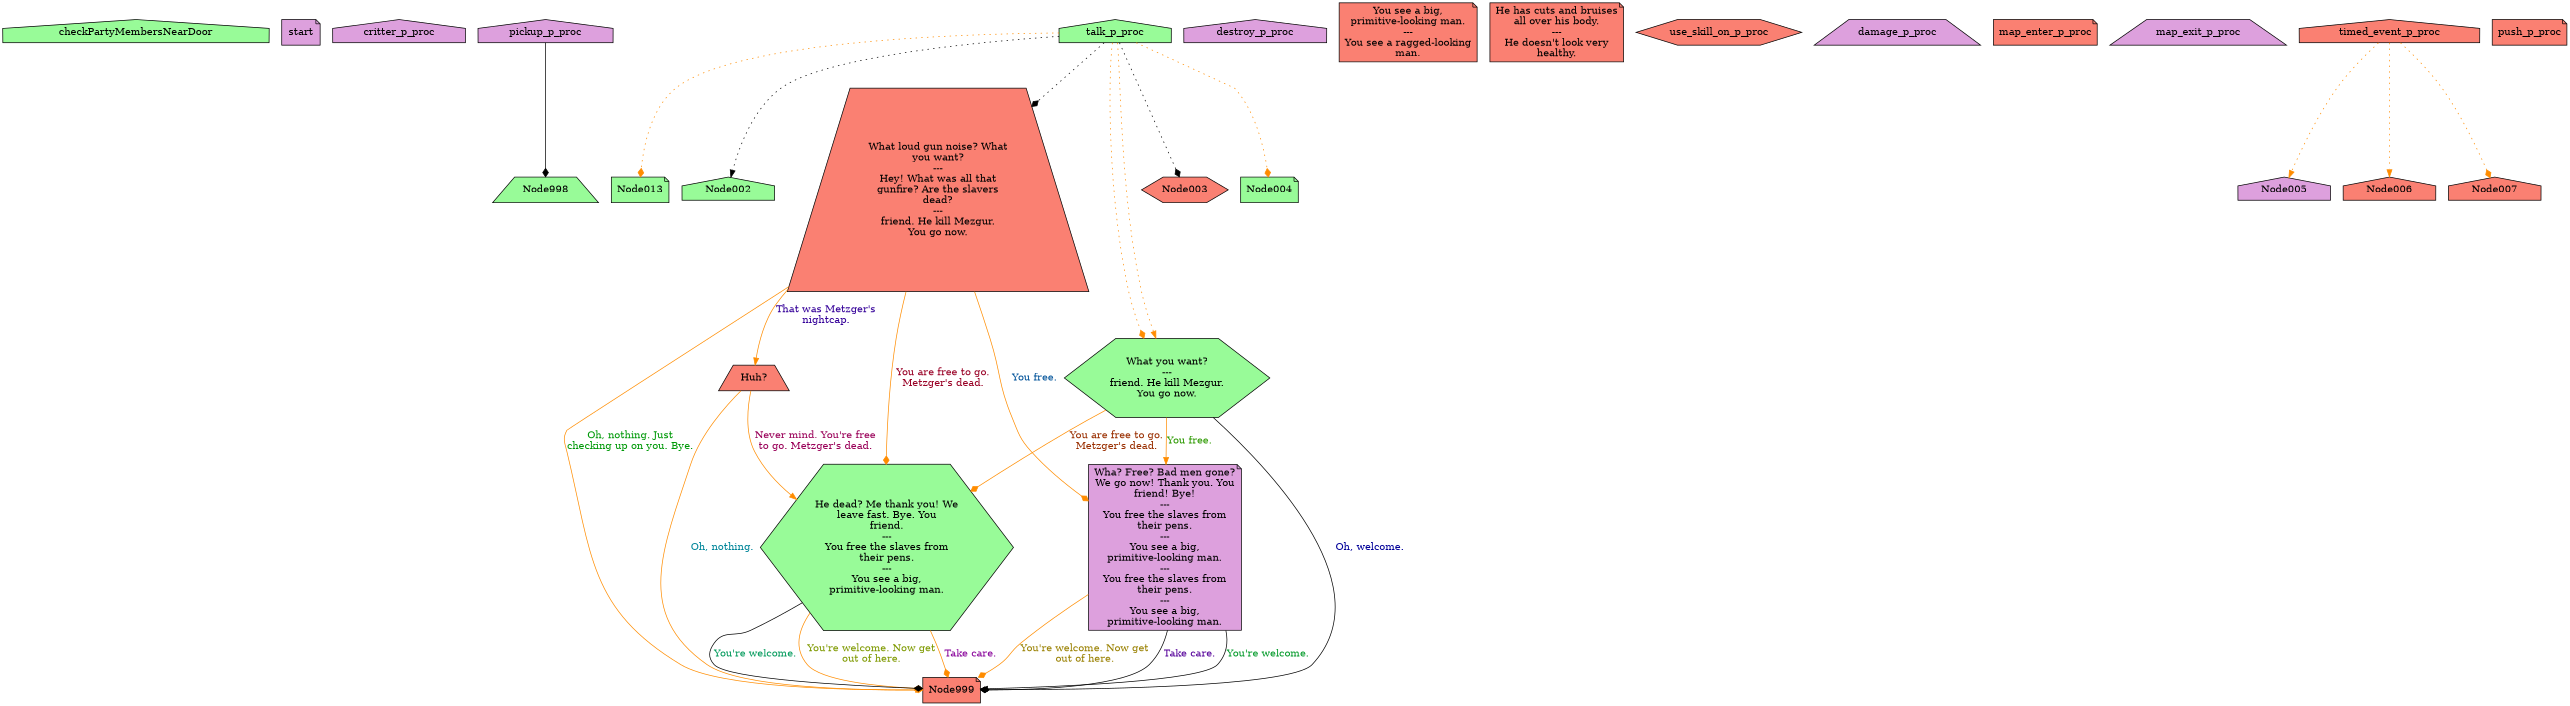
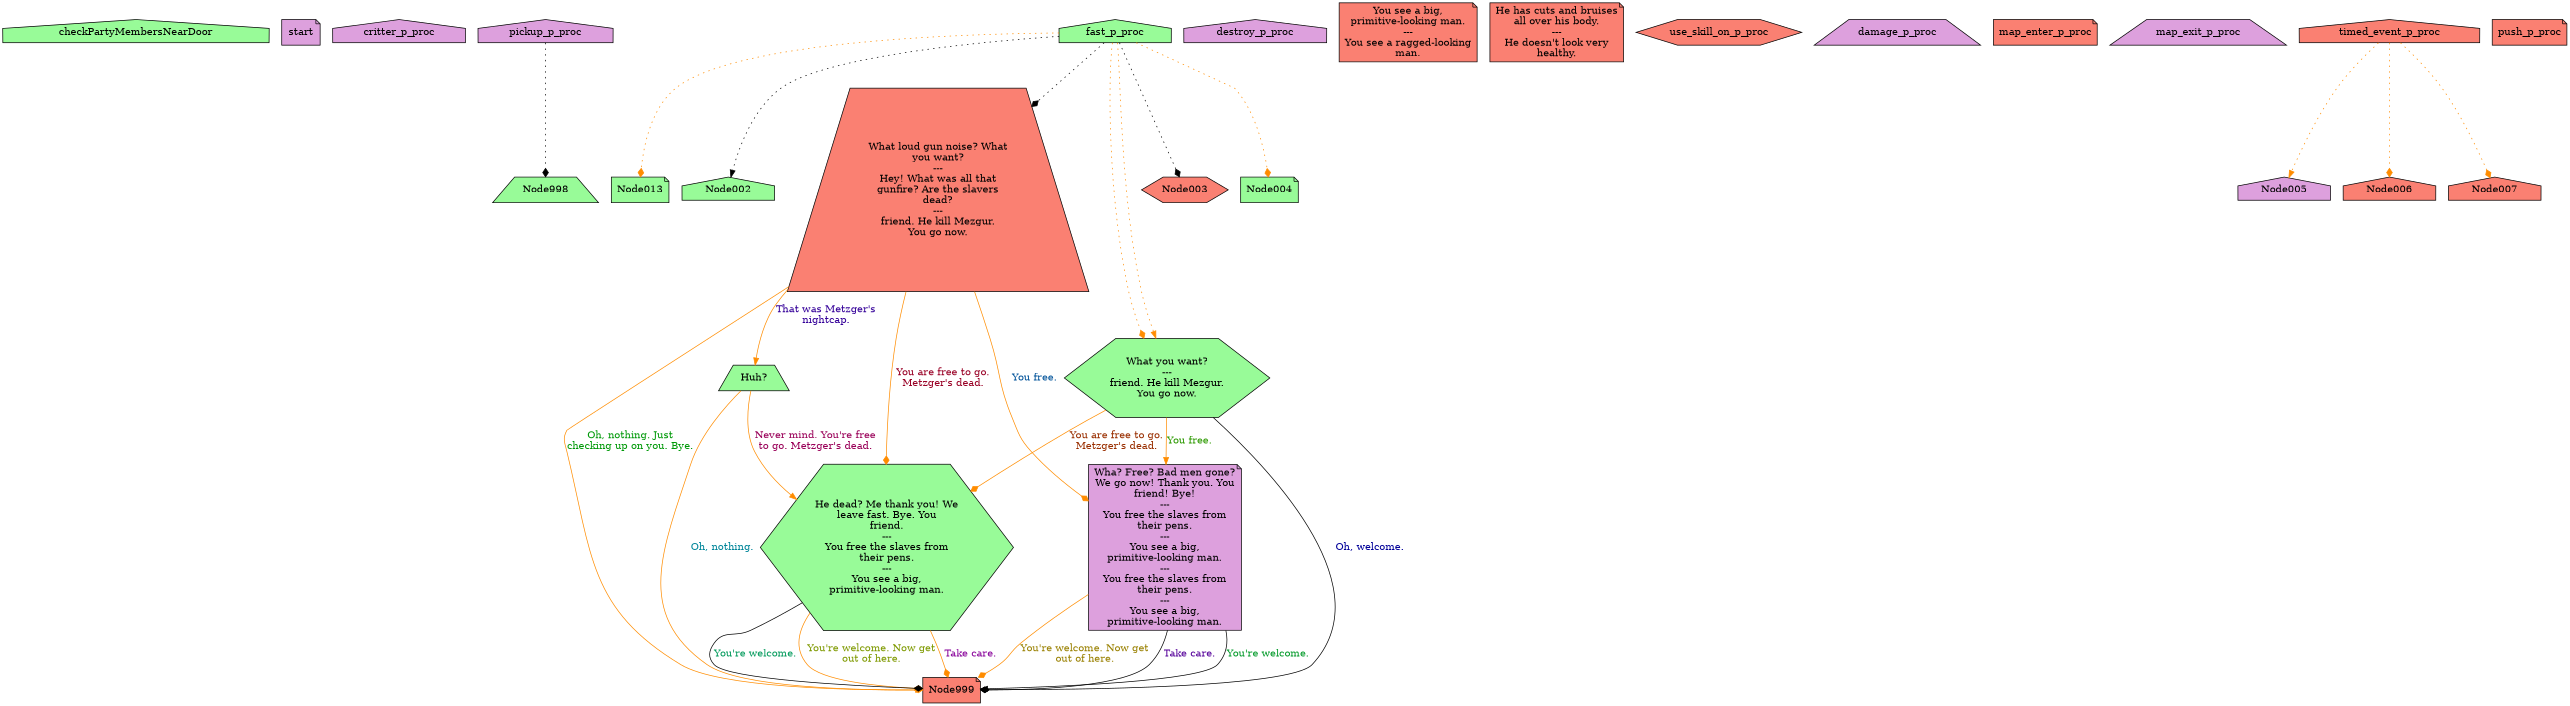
  digraph {
    node [color="#000000" fillcolor=salmon shape=house style=filled]
    edge [arrowhead=diamond color=darkorange]
    checkPartyMembersNearDoor [fillcolor=palegreen]
    start [fillcolor=plum shape=note]
    critter_p_proc [fillcolor=plum]
    pickup_p_proc [fillcolor=plum]
    Node998 [fillcolor=palegreen shape=trapezium]
-   talk_p_proc [fillcolor=palegreen]
+   talk_p_proc [fillcolor=palegreen label=fast_p_proc]
    Node013 [fillcolor=palegreen shape=note]
    Node002 [fillcolor=palegreen]
    n9 [label="What loud gun noise? What\nyou want?\n---\nHey! What was all that\ngunfire? Are the slavers\ndead?\n---\nfriend. He kill Mezgur.\nYou go now." shape=trapezium]
    n10 [fillcolor=palegreen label="What you want?\n---\nfriend. He kill Mezgur.\nYou go now." shape=hexagon]
    Node003 [shape=hexagon]
    Node004 [fillcolor=palegreen shape=note]
    Node999 [shape=note]
-   n14 [label="Huh?" shape=trapezium]
+   n14 [fillcolor=palegreen label="Huh?" shape=trapezium]
    n15 [fillcolor=palegreen label="He dead? Me thank you! We\nleave fast. Bye. You\nfriend.\n---\nYou free the slaves from\ntheir pens.\n---\nYou see a big,\nprimitive-looking man." shape=hexagon]
    n16 [fillcolor=plum label="Wha? Free? Bad men gone?\nWe go now! Thank you. You\nfriend! Bye!\n---\nYou free the slaves from\ntheir pens.\n---\nYou see a big,\nprimitive-looking man.\n---\nYou free the slaves from\ntheir pens.\n---\nYou see a big,\nprimitive-looking man." shape=note]
    destroy_p_proc [fillcolor=plum]
    n18 [label="You see a big,\nprimitive-looking man.\n---\nYou see a ragged-looking\nman." shape=note]
    n19 [label="He has cuts and bruises\nall over his body.\n---\nHe doesn't look very\nhealthy." shape=note]
    use_skill_on_p_proc [shape=hexagon]
    damage_p_proc [fillcolor=plum shape=trapezium]
    map_enter_p_proc [shape=note]
    map_exit_p_proc [fillcolor=plum shape=trapezium]
    Node005 [fillcolor=plum]
    timed_event_p_proc
    Node006
    Node007
    push_p_proc [shape=note]
-   pickup_p_proc -> Node998 [color=black style=solid]
+   pickup_p_proc -> Node998 [color=black style=dotted]
    talk_p_proc -> Node013 [style=dotted]
    talk_p_proc -> Node002 [arrowhead=normal color=black style=dotted]
    talk_p_proc -> n9 [color=black style=dotted]
    talk_p_proc -> n10 [style=dotted]
    talk_p_proc -> n10 [arrowhead=normal style=dotted]
    talk_p_proc -> Node003 [color=black style=dotted]
    talk_p_proc -> Node004 [style=dotted]
    n9 -> Node999 [fontcolor="#009908" label="Oh, nothing. Just\nchecking up on you. Bye."]
    n9 -> n14 [arrowhead=normal fontcolor="#340099" label="That was Metzger's\nnightcap."]
    n9 -> n15 [fontcolor="#990025" label="You are free to go.\nMetzger's dead."]
    n9 -> n16 [fontcolor="#005299" label="You free."]
    n10 -> Node999 [color=black fontcolor="#010099" label="Oh, welcome."]
    n10 -> n15 [fontcolor="#992E00" label="You are free to go.\nMetzger's dead."]
    n10 -> n16 [arrowhead=normal fontcolor="#2C9900" label="You free."]
    n14 -> Node999 [arrowhead=normal fontcolor="#008599" label="Oh, nothing."]
    n14 -> n15 [arrowhead=normal fontcolor="#990058" label="Never mind. You're free\nto go. Metzger's dead."]
    n15 -> Node999 [fontcolor="#7E9900" label="You're welcome. Now get\nout of here."]
    n15 -> Node999 [fontcolor="#870099" label="Take care."]
    n15 -> Node999 [color=black fontcolor="#00995A" label="You're welcome."]
    n16 -> Node999 [fontcolor="#998000" label="You're welcome. Now get\nout of here."]
    n16 -> Node999 [color=black fontcolor="#540099" label="Take care."]
    n16 -> Node999 [arrowhead=normal color=black fontcolor="#009927" label="You're welcome."]
    timed_event_p_proc -> Node005 [arrowhead=normal style=dotted]
-   timed_event_p_proc -> Node006 [arrowhead=normal style=dotted]
+   timed_event_p_proc -> Node006 [style=dotted]
    timed_event_p_proc -> Node007 [style=dotted]
  }
